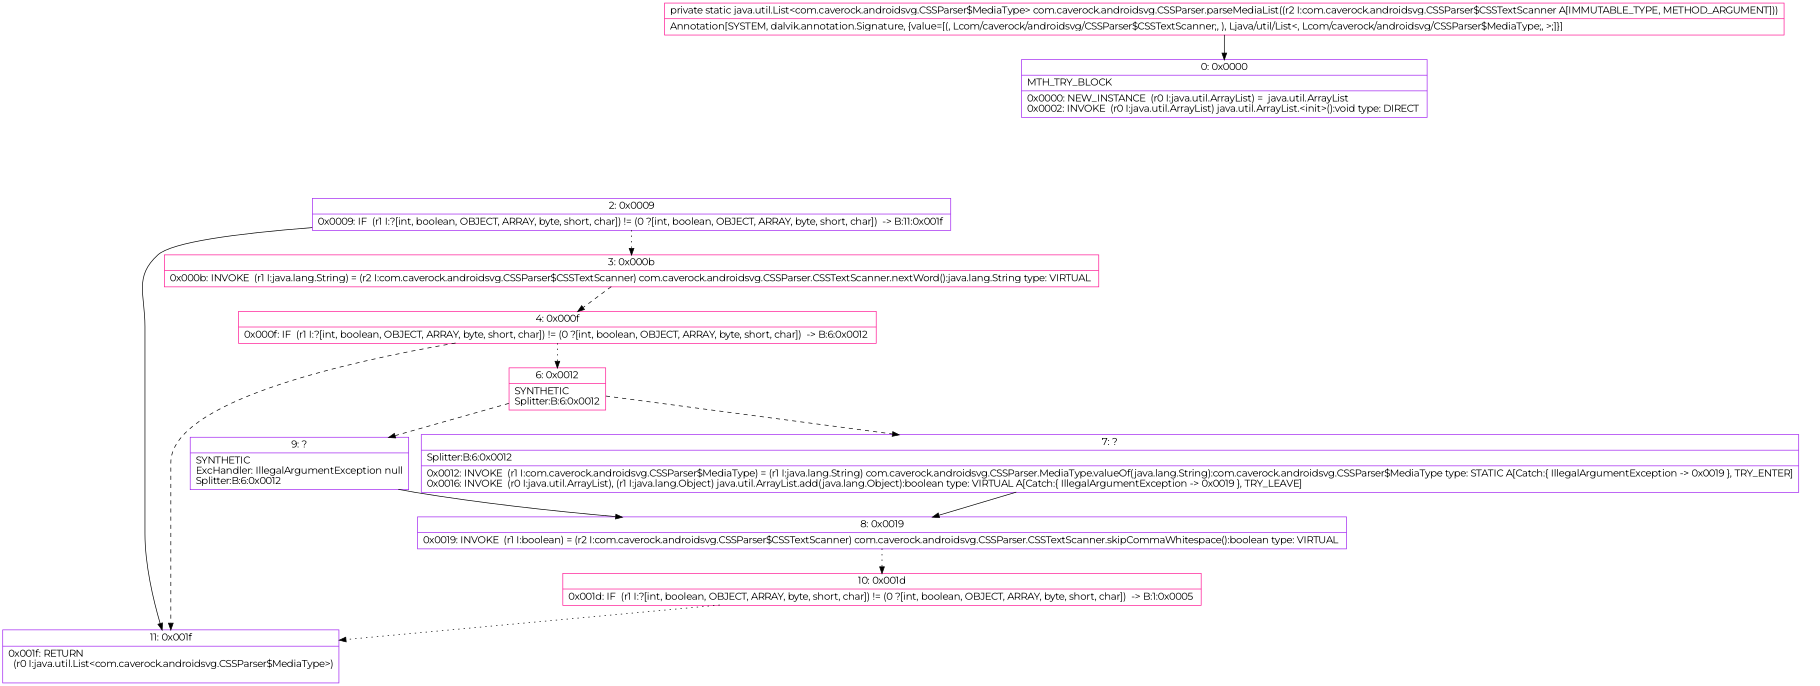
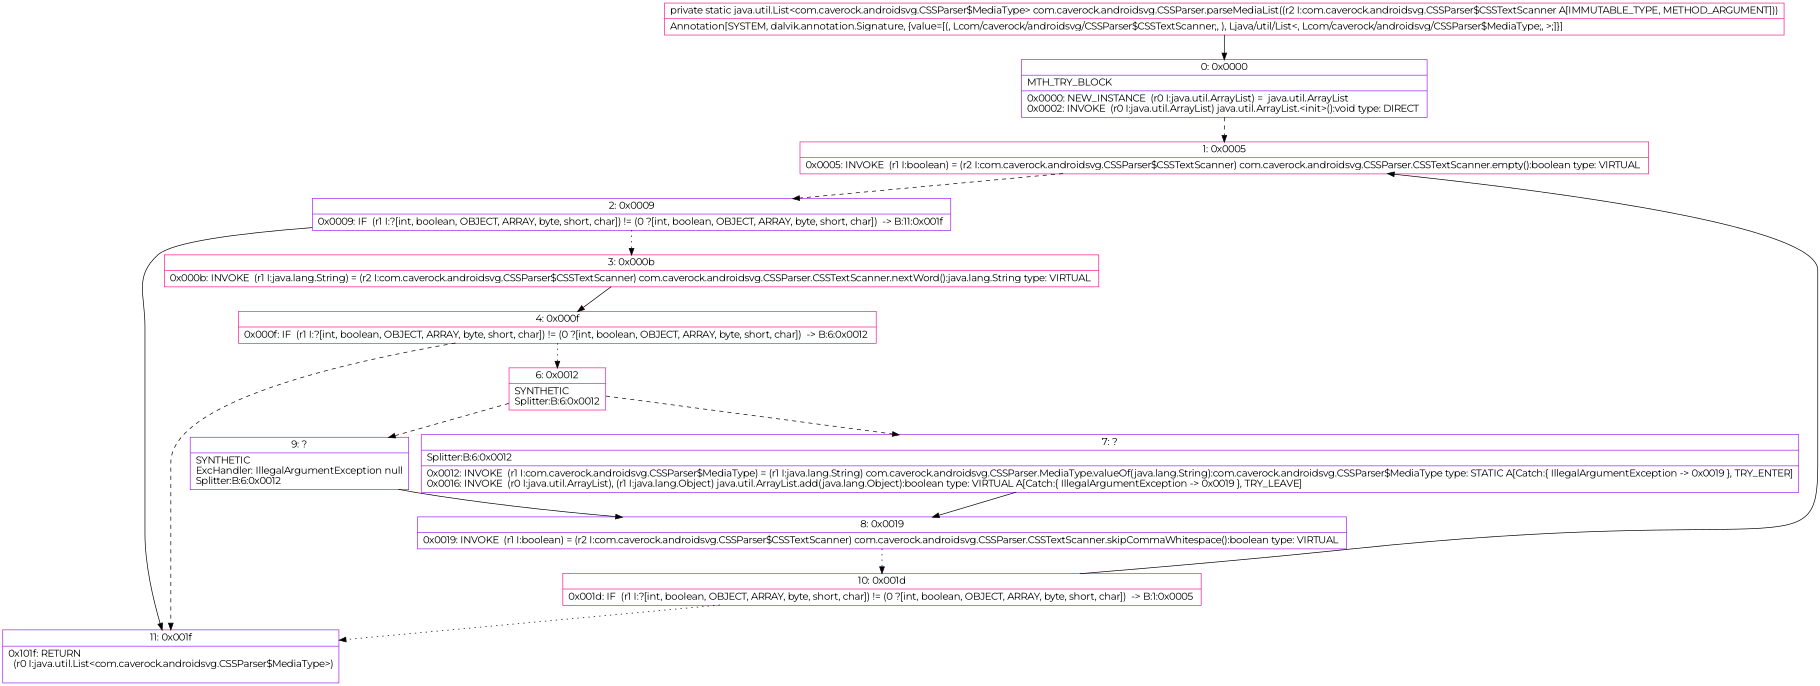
  digraph {
    fontname=Montserrat
    node [color=purple fontname=Montserrat shape=record]
    edge [fontname=Montserrat style=solid]
    n1 [label="{0\:\ 0x0000|MTH_TRY_BLOCK\l|0x0000: NEW_INSTANCE  (r0 I:java.util.ArrayList) =  java.util.ArrayList \l0x0002: INVOKE  (r0 I:java.util.ArrayList) java.util.ArrayList.\<init\>():void type: DIRECT \l}"]
+   n2 [color=deeppink label="{1\:\ 0x0005|0x0005: INVOKE  (r1 I:boolean) = (r2 I:com.caverock.androidsvg.CSSParser$CSSTextScanner) com.caverock.androidsvg.CSSParser.CSSTextScanner.empty():boolean type: VIRTUAL \l}"]
    n3 [label="{2\:\ 0x0009|0x0009: IF  (r1 I:?[int, boolean, OBJECT, ARRAY, byte, short, char]) != (0 ?[int, boolean, OBJECT, ARRAY, byte, short, char])  \-\> B:11:0x001f \l}"]
    n4 [color=deeppink label="{3\:\ 0x000b|0x000b: INVOKE  (r1 I:java.lang.String) = (r2 I:com.caverock.androidsvg.CSSParser$CSSTextScanner) com.caverock.androidsvg.CSSParser.CSSTextScanner.nextWord():java.lang.String type: VIRTUAL \l}"]
-   n5 [label="{11\:\ 0x001f|0x001f: RETURN  \l  (r0 I:java.util.List\<com.caverock.androidsvg.CSSParser$MediaType\>)\l \l}"]
+   n5 [label="{11\:\ 0x001f|0x101f: RETURN  \l  (r0 I:java.util.List\<com.caverock.androidsvg.CSSParser$MediaType\>)\l \l}"]
    n6 [color=deeppink label="{4\:\ 0x000f|0x000f: IF  (r1 I:?[int, boolean, OBJECT, ARRAY, byte, short, char]) != (0 ?[int, boolean, OBJECT, ARRAY, byte, short, char])  \-\> B:6:0x0012 \l}"]
    n7 [color=deeppink label="{6\:\ 0x0012|SYNTHETIC\lSplitter:B:6:0x0012\l}"]
    n8 [label="{7\:\ ?|Splitter:B:6:0x0012\l|0x0012: INVOKE  (r1 I:com.caverock.androidsvg.CSSParser$MediaType) = (r1 I:java.lang.String) com.caverock.androidsvg.CSSParser.MediaType.valueOf(java.lang.String):com.caverock.androidsvg.CSSParser$MediaType type: STATIC A[Catch:\{ IllegalArgumentException \-\> 0x0019 \}, TRY_ENTER]\l0x0016: INVOKE  (r0 I:java.util.ArrayList), (r1 I:java.lang.Object) java.util.ArrayList.add(java.lang.Object):boolean type: VIRTUAL A[Catch:\{ IllegalArgumentException \-\> 0x0019 \}, TRY_LEAVE]\l}"]
    n9 [label="{9\:\ ?|SYNTHETIC\lExcHandler: IllegalArgumentException null\lSplitter:B:6:0x0012\l}"]
    n10 [label="{8\:\ 0x0019|0x0019: INVOKE  (r1 I:boolean) = (r2 I:com.caverock.androidsvg.CSSParser$CSSTextScanner) com.caverock.androidsvg.CSSParser.CSSTextScanner.skipCommaWhitespace():boolean type: VIRTUAL \l}"]
    n11 [color=deeppink label="{10\:\ 0x001d|0x001d: IF  (r1 I:?[int, boolean, OBJECT, ARRAY, byte, short, char]) != (0 ?[int, boolean, OBJECT, ARRAY, byte, short, char])  \-\> B:1:0x0005 \l}"]
    n12 [color=deeppink label="{private static java.util.List\<com.caverock.androidsvg.CSSParser$MediaType\> com.caverock.androidsvg.CSSParser.parseMediaList((r2 I:com.caverock.androidsvg.CSSParser$CSSTextScanner A[IMMUTABLE_TYPE, METHOD_ARGUMENT]))  | Annotation[SYSTEM, dalvik.annotation.Signature, \{value=[(, Lcom\/caverock\/androidsvg\/CSSParser$CSSTextScanner;, ), Ljava\/util\/List\<, Lcom\/caverock\/androidsvg\/CSSParser$MediaType;, \>;]\}]\l}"]
+   n1 -> n2 [style=dashed]
+   n2 -> n3 [style=dashed]
    n3 -> n4 [style=dotted]
    n3 -> n5
-   n4 -> n6 [style=dashed]
+   n4 -> n6
    n6 -> n5 [style=dashed]
    n6 -> n7 [style=dotted]
    n7 -> n8 [style=dashed]
    n7 -> n9 [style=dashed]
    n8 -> n10
    n9 -> n10
    n10 -> n11 [style=dotted]
+   n11 -> n2
    n11 -> n5 [style=dotted]
    n12 -> n1
  }
